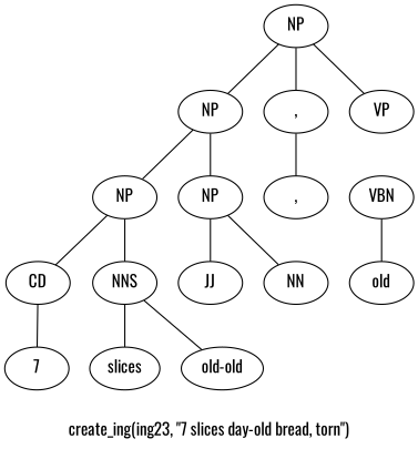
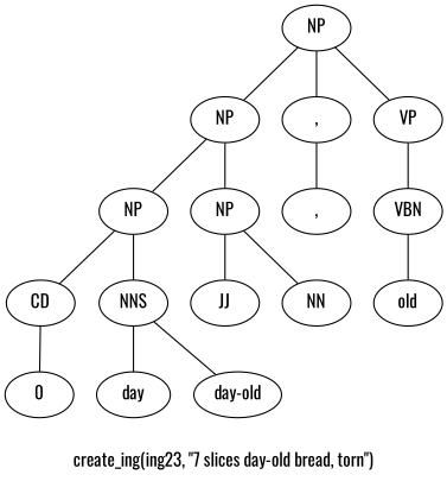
  graph {
    fontname=Oswald
    label="create_ing(ing23, \"7 slices day-old bread, torn\")"
    node [fontname=Oswald]
    edge [fontname=Oswald]
    n1 [label=NP]
    n2 [label=NP]
    n3 [label=","]
    n4 [label=VP]
    n5 [label=NP]
    n6 [label=NP]
    n7 [label=","]
    n8 [label=VBN]
    n9 [label=CD]
    n10 [label=NNS]
    n11 [label=JJ]
    n12 [label=NN]
-   n13 [label=7]
-   n14 [label=slices]
-   n15 [label="old-old"]
+   n13 [label=0]
+   n14 [label=day]
+   n15 [label="day-old"]
    n16 [label=old]
    n1 -- n2
    n1 -- n3
    n1 -- n4
    n2 -- n5
    n2 -- n6
    n3 -- n7
+   n4 -- n8
    n5 -- n9
    n5 -- n10
    n6 -- n11
    n6 -- n12
    n8 -- n16
    n9 -- n13
    n10 -- n14
    n10 -- n15
  }
